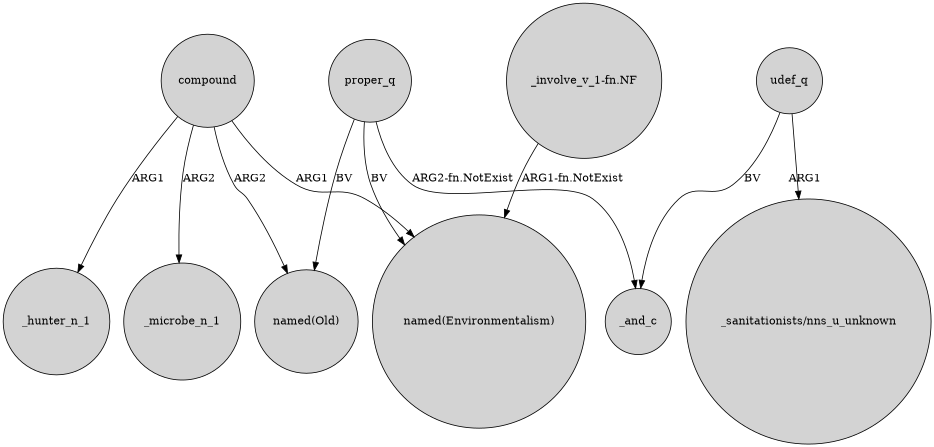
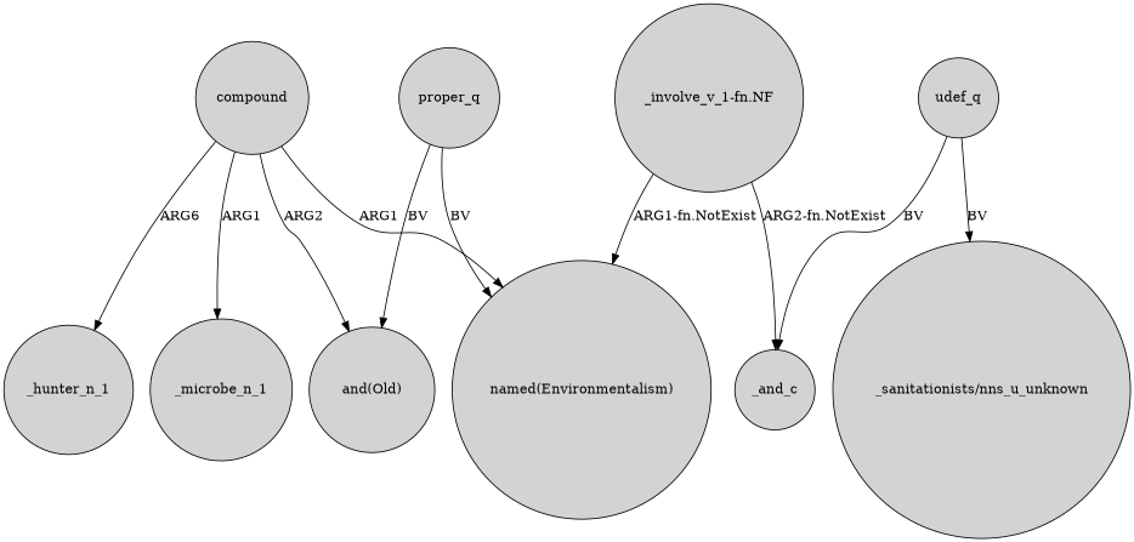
  digraph {
    node [shape=circle style=filled]
    proper_q
-   "named(Old)"
+   "named(Old)" [label="and(Old)"]
    "named(Environmentalism)"
    udef_q
    "_sanitationists/nns_u_unknown"
    _and_c
    "_involve_v_1-fn.NF"
    compound
    _microbe_n_1
    _hunter_n_1
    proper_q -> "named(Old)" [label=BV]
    proper_q -> "named(Environmentalism)" [label=BV]
-   udef_q -> "_sanitationists/nns_u_unknown" [label=ARG1]
+   udef_q -> "_sanitationists/nns_u_unknown" [label=BV]
    udef_q -> _and_c [label=BV]
    "_involve_v_1-fn.NF" -> "named(Environmentalism)" [label="ARG1-fn.NotExist"]
-   proper_q -> _and_c [label="ARG2-fn.NotExist"]
+   "_involve_v_1-fn.NF" -> _and_c [label="ARG2-fn.NotExist"]
    compound -> "named(Old)" [label=ARG2]
    compound -> "named(Environmentalism)" [label=ARG1]
-   compound -> _microbe_n_1 [label=ARG2]
-   compound -> _hunter_n_1 [label=ARG1]
+   compound -> _microbe_n_1 [label=ARG1]
+   compound -> _hunter_n_1 [label=ARG6]
  }
